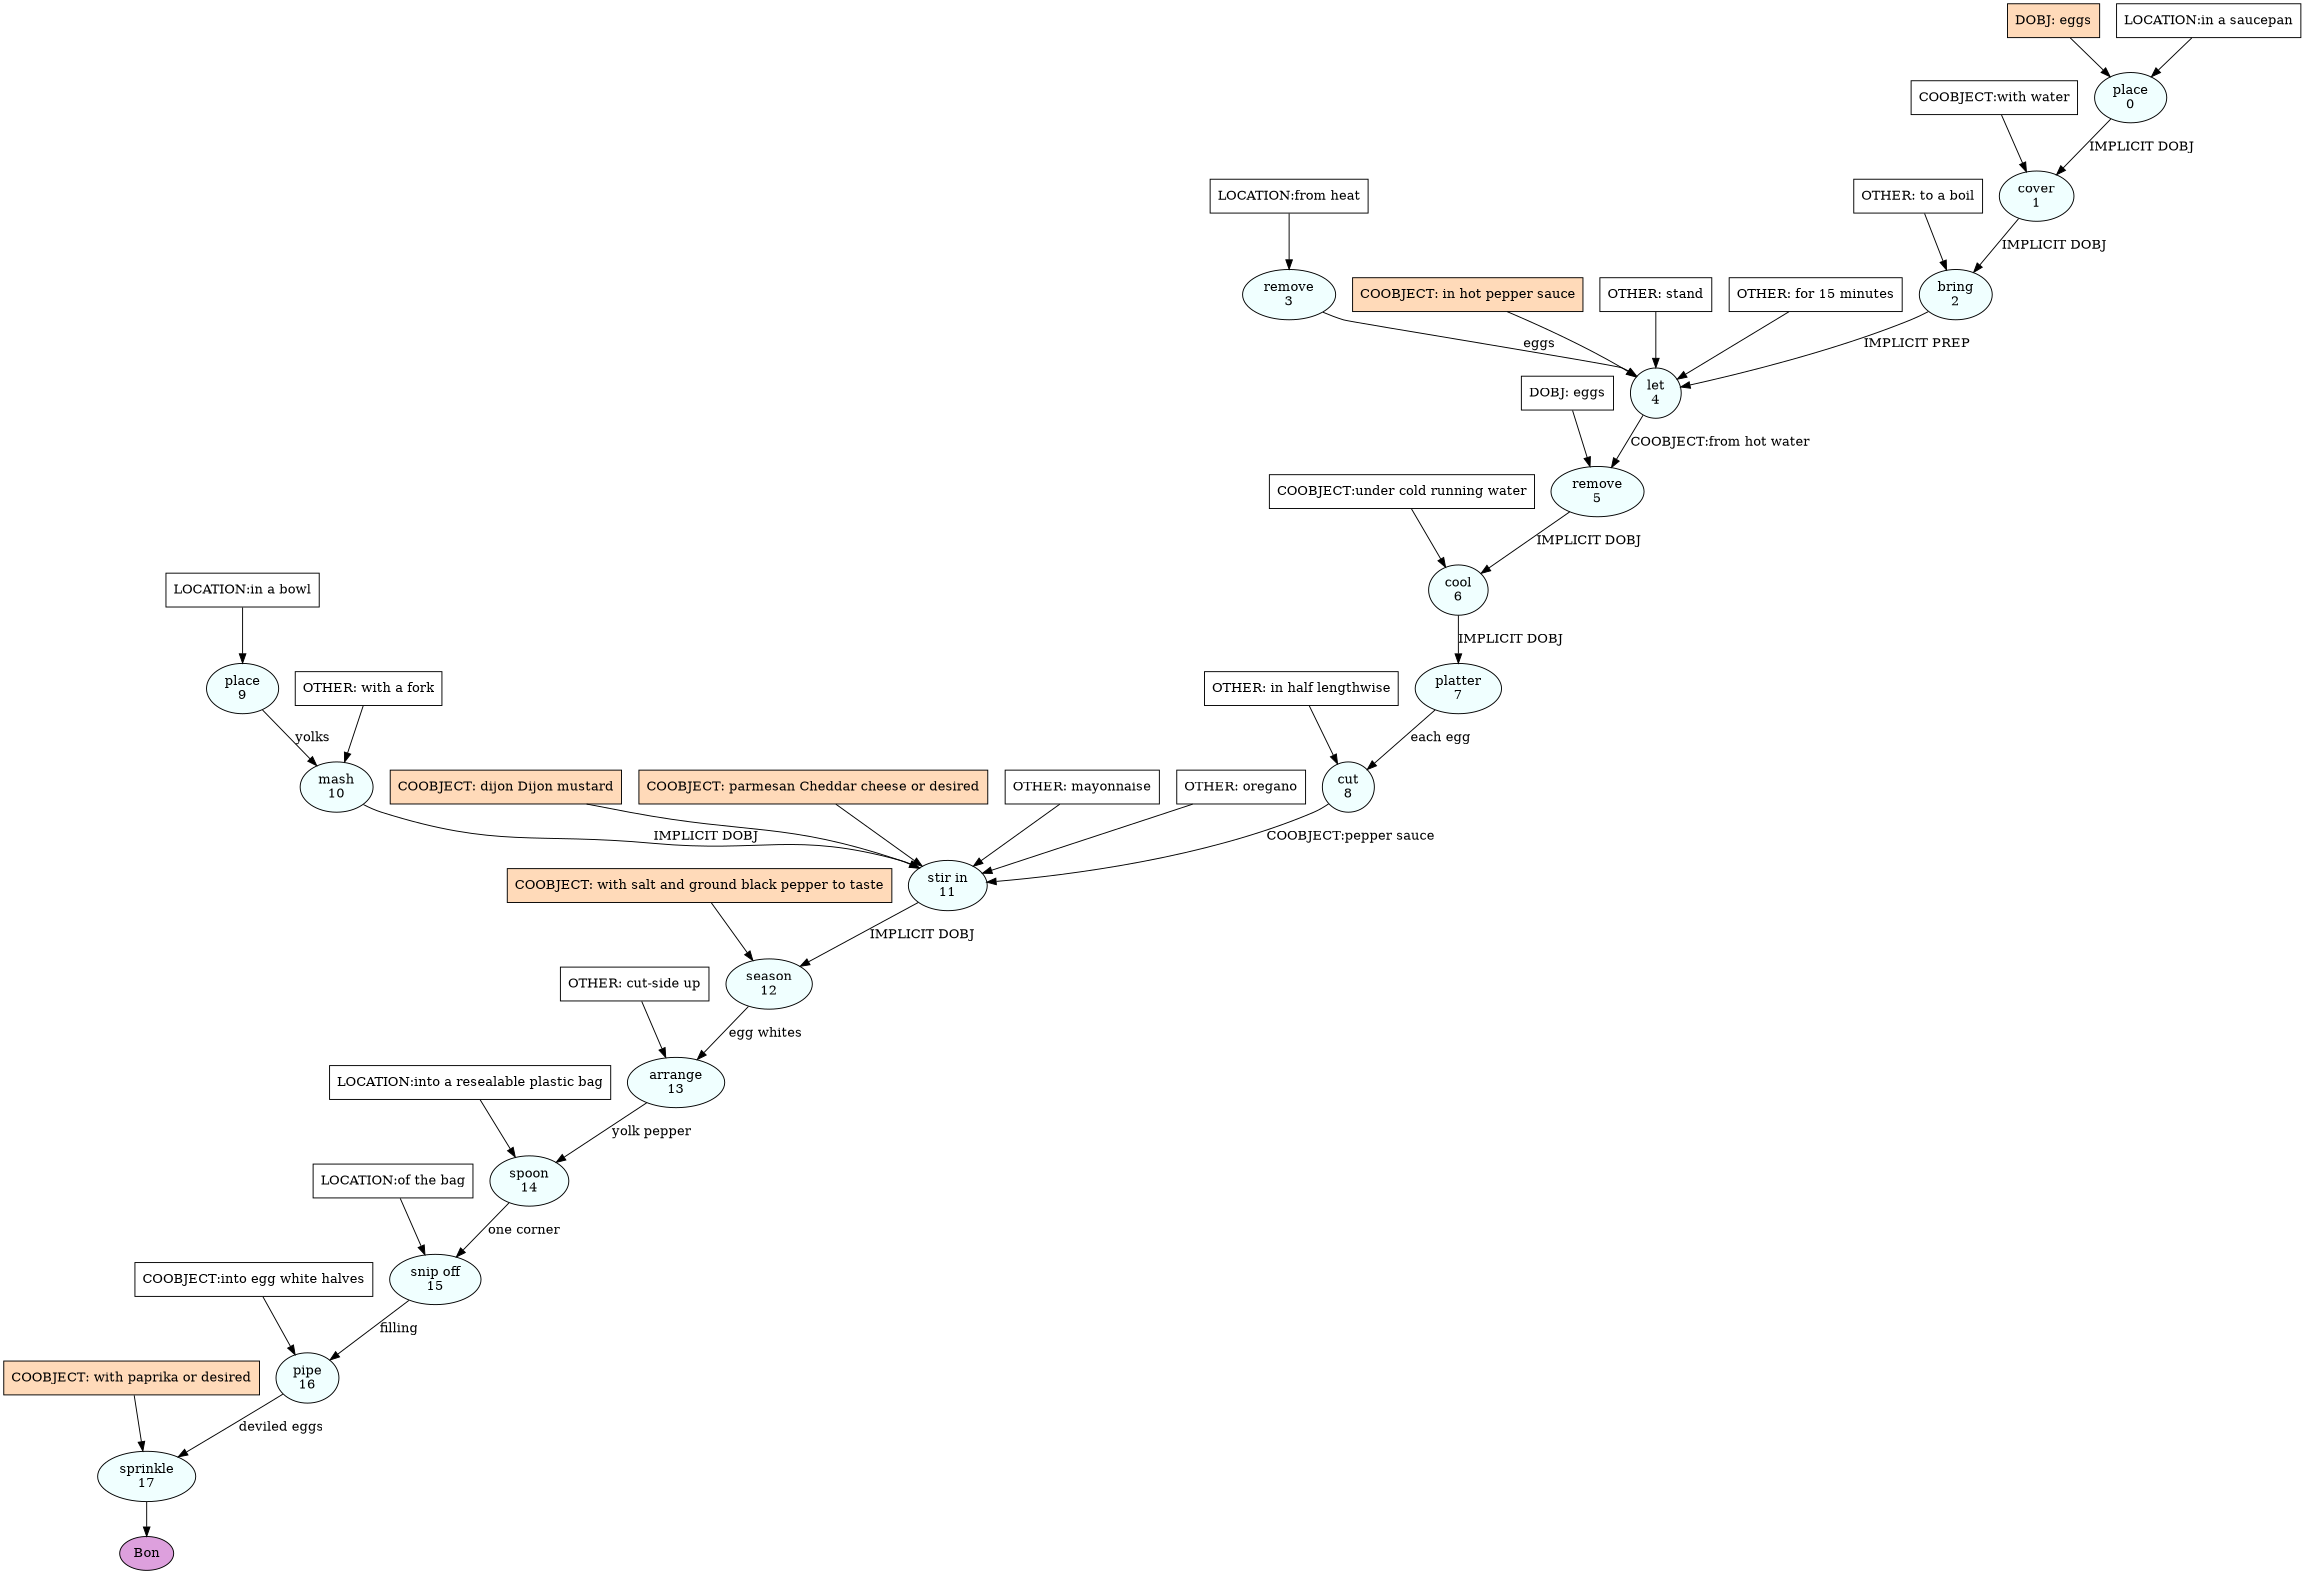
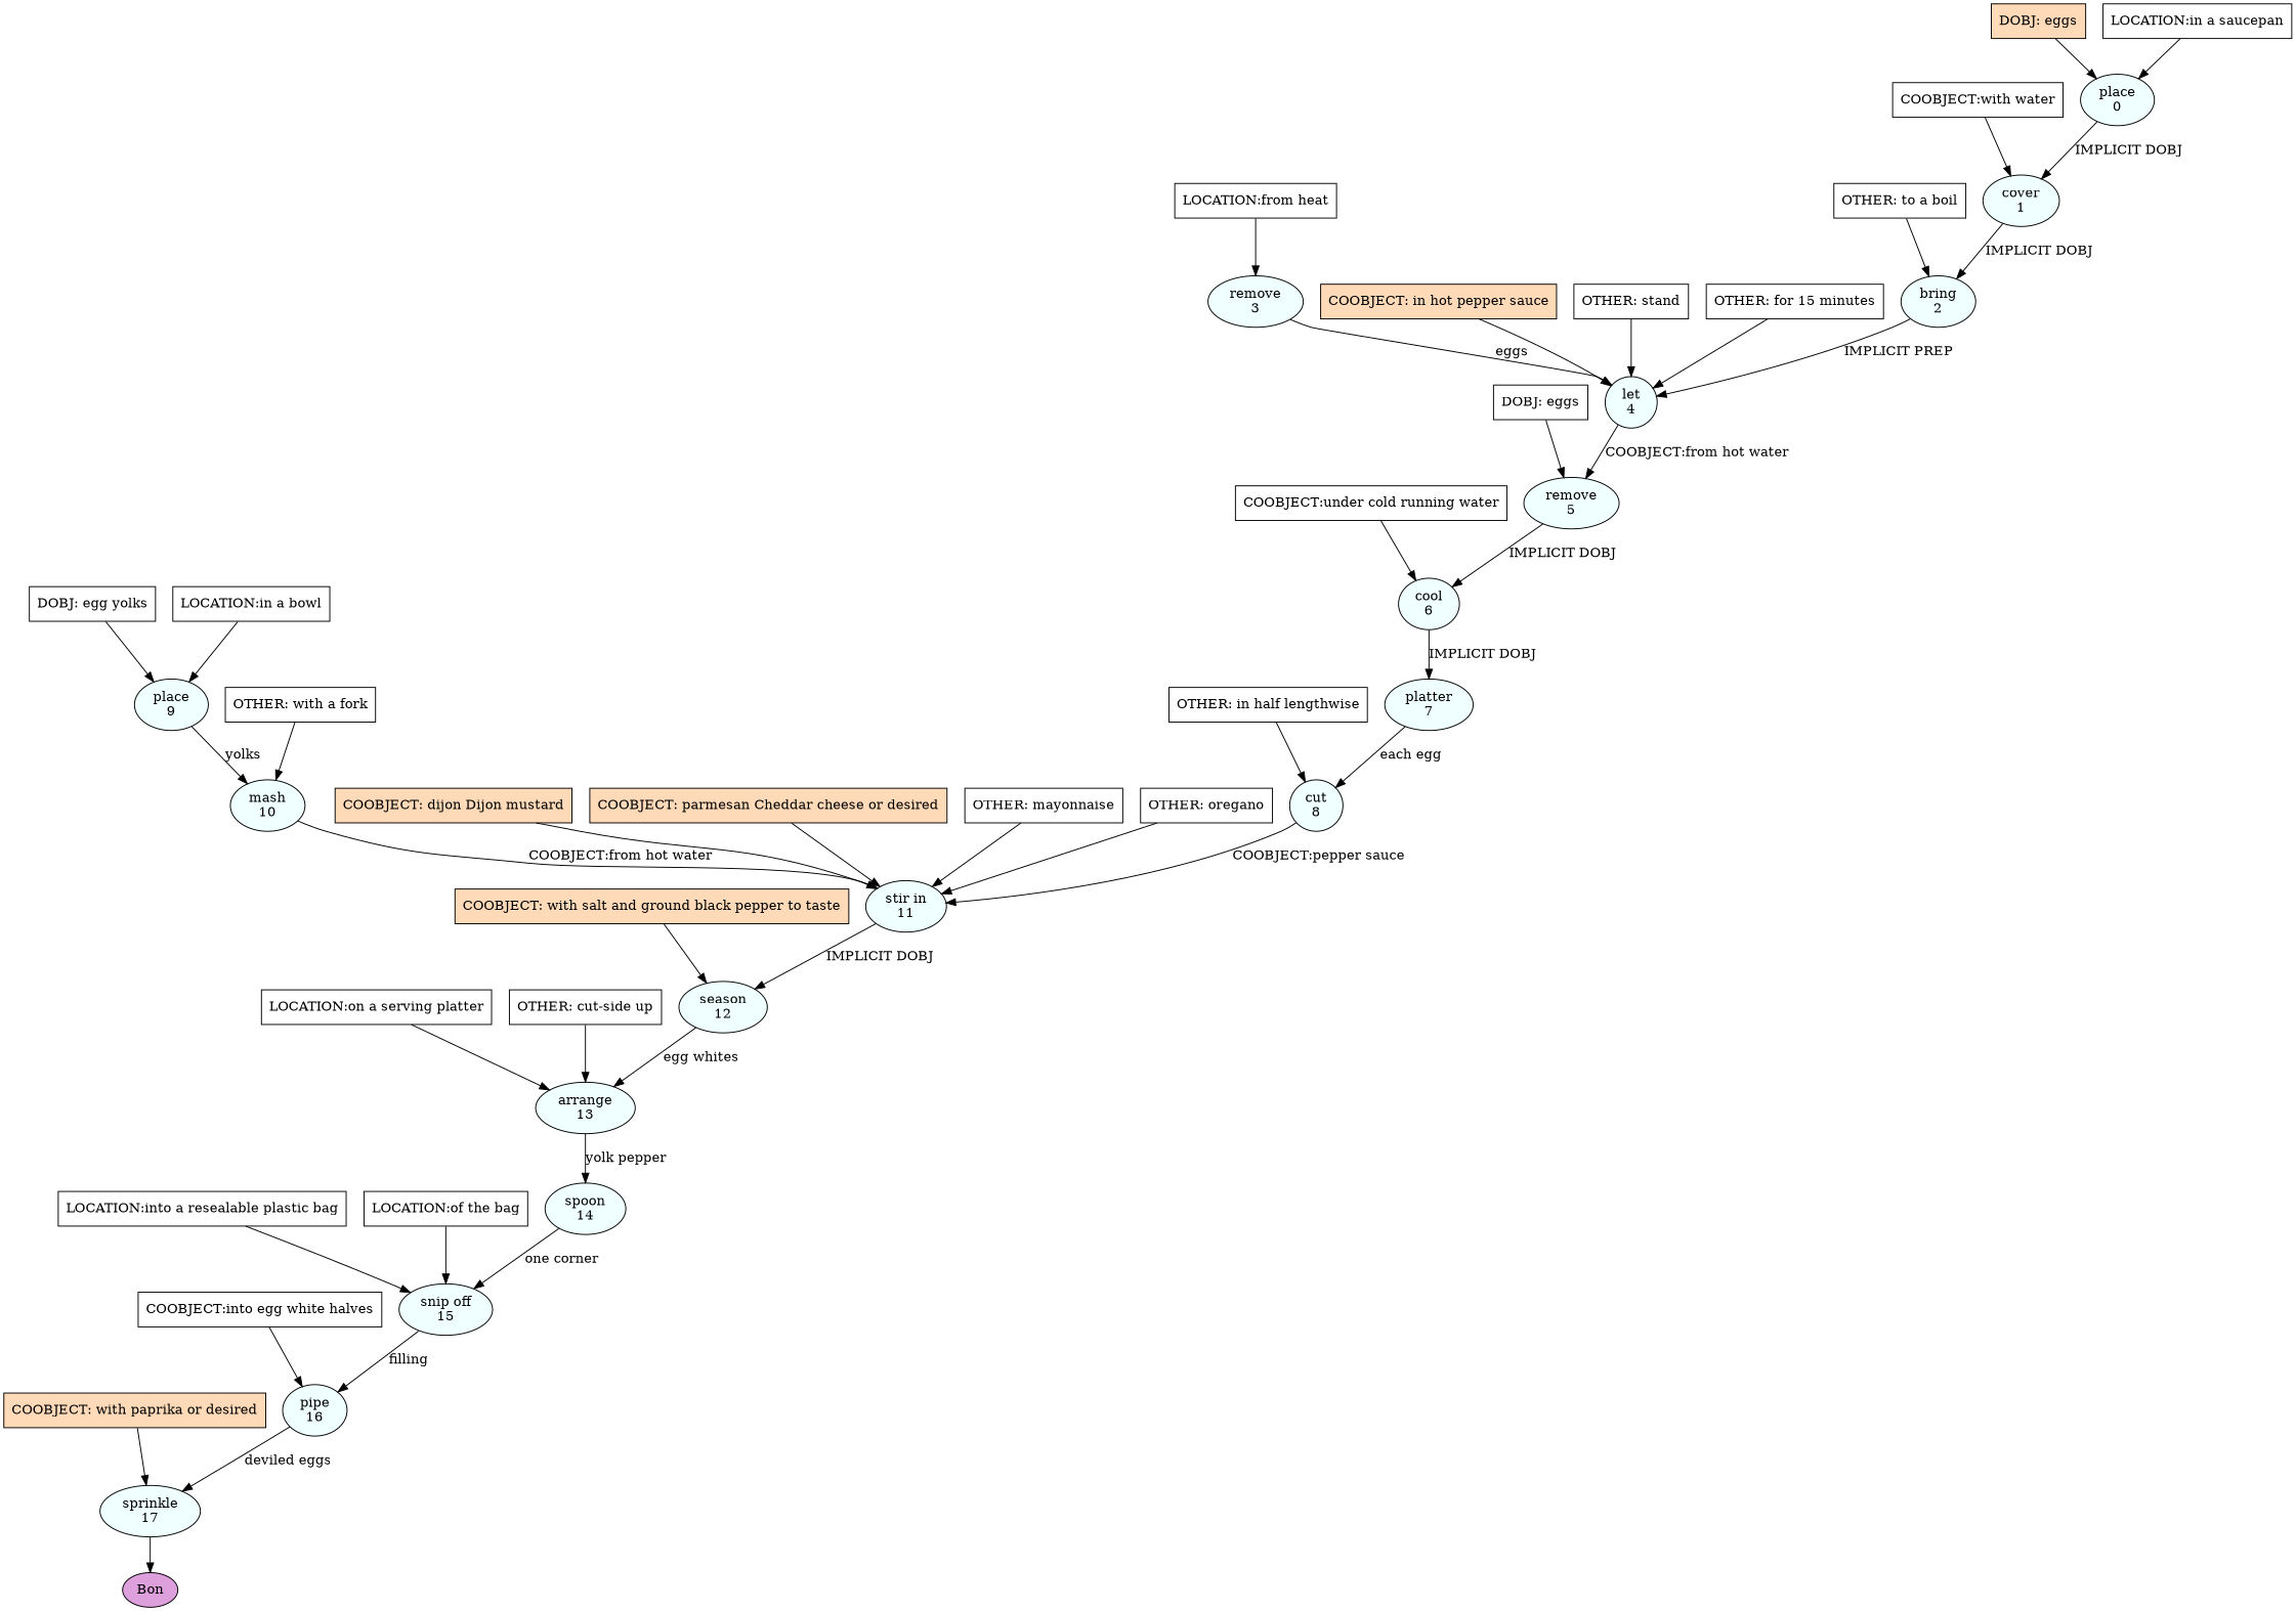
  digraph {
    node [fillcolor=white shape=box style=filled]
    n1 [fillcolor=azure label="place\n0" shape=oval]
    n2 [fillcolor=azure label="cover\n1" shape=oval]
    n3 [fillcolor=azure label="bring\n2" shape=oval]
    n4 [fillcolor=azure label="let\n4" shape=oval]
    n5 [fillcolor=azure label="remove\n5" shape=oval]
    n6 [fillcolor=azure label="remove\n3" shape=oval]
    n7 [fillcolor=azure label="cool\n6" shape=oval]
    n8 [fillcolor=azure label="platter\n7" shape=oval]
    n9 [fillcolor=azure label="cut\n8" shape=oval]
    n10 [fillcolor=azure label="stir in\n11" shape=oval]
    n11 [fillcolor=azure label="season\n12" shape=oval]
    n12 [fillcolor=azure label="place\n9" shape=oval]
    n13 [fillcolor=azure label="mash\n10" shape=oval]
    n14 [fillcolor=azure label="arrange\n13" shape=oval]
    n15 [fillcolor=azure label="spoon\n14" shape=oval]
    n16 [fillcolor=azure label="snip off\n15" shape=oval]
    n17 [fillcolor=azure label="pipe\n16" shape=oval]
    n18 [fillcolor=azure label="sprinkle\n17" shape=oval]
    n19 [fillcolor=plum label=Bon shape=oval]
    n20 [fillcolor=peachpuff label="DOBJ: eggs"]
    n21 [label="LOCATION:in a saucepan"]
+   n22 [label="DOBJ: egg yolks"]
    n23 [label="LOCATION:in a bowl"]
    n24 [label="LOCATION:from heat"]
    n25 [label="COOBJECT:with water"]
    n26 [label="OTHER: to a boil"]
    n27 [fillcolor=peachpuff label="COOBJECT: in hot pepper sauce"]
    n28 [label="OTHER: stand"]
    n29 [label="OTHER: for 15 minutes"]
    n30 [label="DOBJ: eggs"]
    n31 [label="COOBJECT:under cold running water"]
    n32 [label="OTHER: in half lengthwise"]
    n33 [label="OTHER: with a fork"]
    n34 [fillcolor=peachpuff label="COOBJECT: dijon Dijon mustard"]
    n35 [fillcolor=peachpuff label="COOBJECT: parmesan Cheddar cheese or desired"]
    n36 [label="OTHER: mayonnaise"]
    n37 [label="OTHER: oregano"]
    n38 [fillcolor=peachpuff label="COOBJECT: with salt and ground black pepper to taste"]
+   n39 [label="LOCATION:on a serving platter"]
    n40 [label="OTHER: cut-side up"]
    n41 [label="LOCATION:into a resealable plastic bag"]
    n42 [label="LOCATION:of the bag"]
    n43 [label="COOBJECT:into egg white halves"]
    n44 [fillcolor=peachpuff label="COOBJECT: with paprika or desired"]
    n1 -> n2 [label="IMPLICIT DOBJ"]
    n2 -> n3 [label="IMPLICIT DOBJ"]
    n3 -> n4 [label="IMPLICIT PREP"]
    n4 -> n5 [label="COOBJECT:from hot water"]
    n5 -> n7 [label="IMPLICIT DOBJ"]
    n6 -> n4 [label=eggs]
    n7 -> n8 [label="IMPLICIT DOBJ"]
    n8 -> n9 [label="each egg"]
    n9 -> n10 [label="COOBJECT:pepper sauce"]
    n10 -> n11 [label="IMPLICIT DOBJ"]
    n11 -> n14 [label="egg whites"]
    n12 -> n13 [label=yolks]
-   n13 -> n10 [label="IMPLICIT DOBJ"]
+   n13 -> n10 [label="COOBJECT:from hot water"]
    n14 -> n15 [label="yolk pepper"]
    n15 -> n16 [label="one corner"]
    n16 -> n17 [label=filling]
    n17 -> n18 [label="deviled eggs"]
    n18 -> n19
    n20 -> n1
    n21 -> n1
+   n22 -> n12
    n23 -> n12
    n24 -> n6
    n25 -> n2
    n26 -> n3
    n27 -> n4
    n28 -> n4
    n29 -> n4
    n30 -> n5
    n31 -> n7
    n32 -> n9
    n33 -> n13
    n34 -> n10
    n35 -> n10
    n36 -> n10
    n37 -> n10
    n38 -> n11
+   n39 -> n14
    n40 -> n14
-   n41 -> n15
+   n41 -> n16
    n42 -> n16
    n43 -> n17
    n44 -> n18
  }
